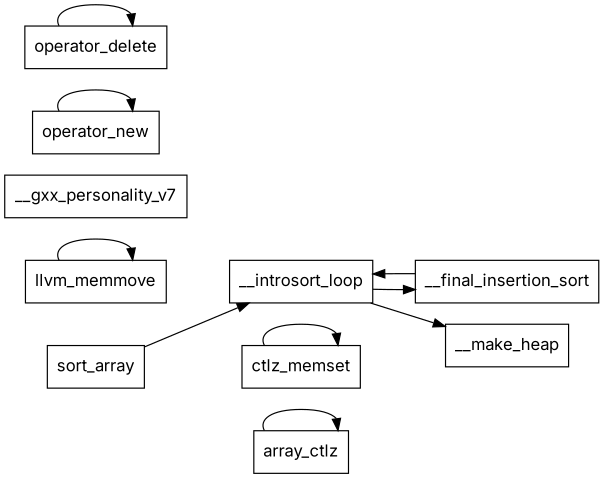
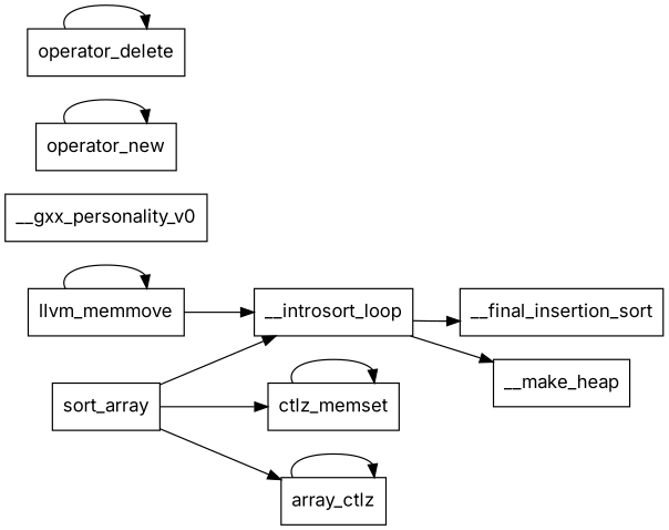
  digraph {
    fontname=Inter
    rankdir=LR
    node [fontname=Inter shape=box]
    edge [fontname=Inter]
    sort_array
    __introsort_loop
    n3 [label=ctlz_memset]
    n4 [label=array_ctlz]
    __final_insertion_sort
    __make_heap
    llvm_memmove
-   __gxx_personality_v0 [label=__gxx_personality_v7]
+   __gxx_personality_v0
    operator_new
    operator_delete
    sort_array -> __introsort_loop
+   sort_array -> n3
+   sort_array -> n4
    __introsort_loop -> __final_insertion_sort
    __introsort_loop -> __make_heap
    n3 -> n3
    n4 -> n4
-   __final_insertion_sort -> __introsort_loop
+   llvm_memmove -> __introsort_loop
    llvm_memmove -> llvm_memmove
    operator_new -> operator_new
    operator_delete -> operator_delete
  }
